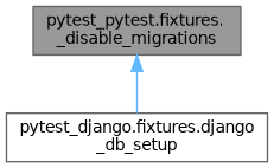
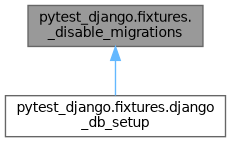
  digraph {
    rankdir=TB
    node [fontname=Helvetica fontsize=10 shape=box style=filled]
-   n1 [color=gray40 fillcolor=grey60 fontcolor=black height=0.2 label="pytest_pytest.fixtures.\l_disable_migrations" width=0.4]
+   n1 [color=gray40 fillcolor=grey60 fontcolor=black height=0.2 label="pytest_django.fixtures.\l_disable_migrations" width=0.4]
    n2 [color=grey40 fillcolor=white height=0.2 label="pytest_django.fixtures.django\l_db_setup" width=0.4]
    n1 -> n2 [color=steelblue1 dir=back fontname=Helvetica fontsize=10 labelfontname=Helvetica labelfontsize=10 style=solid]
  }
